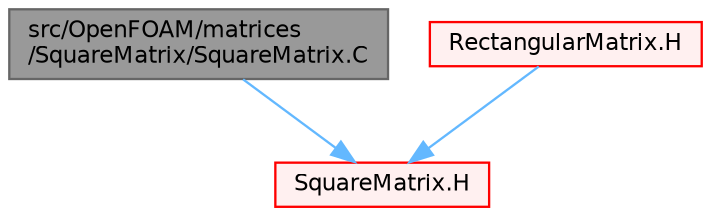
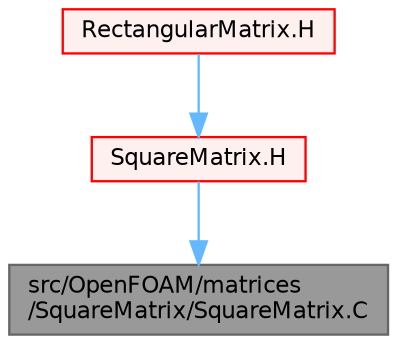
  digraph {
    node [color=red fillcolor="#FFF0F0" fontname=Helvetica fontsize=10 shape=box style=filled]
    edge [color=steelblue1 fontname=Helvetica fontsize=10 labelfontname=Helvetica labelfontsize=10 style=solid]
    n1 [color=gray40 fillcolor=grey60 fontcolor=black height=0.2 label="src/OpenFOAM/matrices\l/SquareMatrix/SquareMatrix.C" width=0.4]
    n2 [height=0.2 label="SquareMatrix.H" width=0.4]
    n3 [height=0.2 label="RectangularMatrix.H" width=0.4]
-   n1 -> n2
+   n2 -> n1
    n3 -> n2
  }
